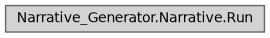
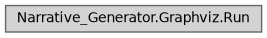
  digraph {
    rankdir=LR
-   n1 [color=gray40 fillcolor=lightgrey fontcolor=black fontname=Helvetica fontsize=10 height=0.2 label="Narrative_Generator.Narrative.Run" shape=box style=filled width=0.4]
+   n1 [color=gray40 fillcolor=lightgrey fontcolor=black fontname=Helvetica fontsize=10 height=0.2 label="Narrative_Generator.Graphviz.Run" shape=box style=filled width=0.4]
  }
